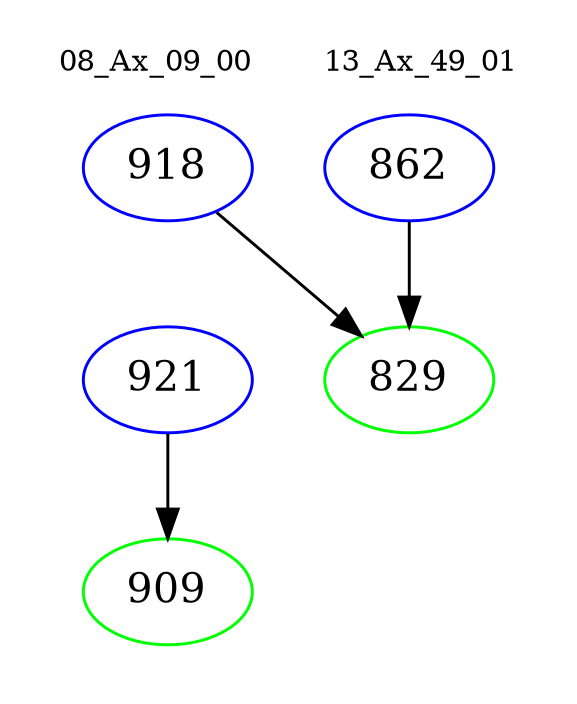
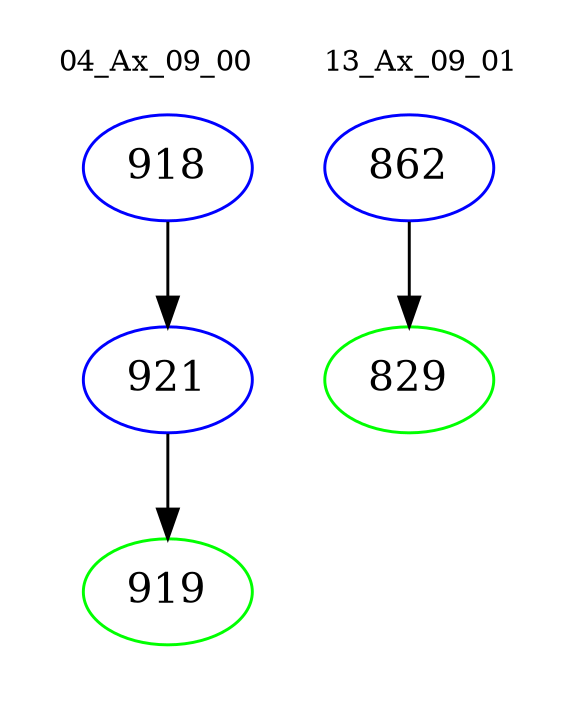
  digraph {
    node [color=blue]
    edge [color=black]
    n1 [label=918]
-   n2 [color=green label=909]
+   n2 [color=green label=919]
    n3 [label=921]
    n4 [label=862]
    n5 [color=green label=829]
    subgraph cluster_1 {
      color=white
      fontsize=10
-     label="08_Ax_09_00"
+     label="04_Ax_09_00"
      n1
      n2
      n3
    }
    subgraph cluster_2 {
      color=white
      fontsize=10
-     label="13_Ax_49_01"
+     label="13_Ax_09_01"
      n4
      n5
    }
-   n1 -> n5
+   n1 -> n3
    n3 -> n2
    n4 -> n5
  }
